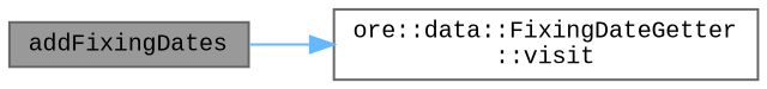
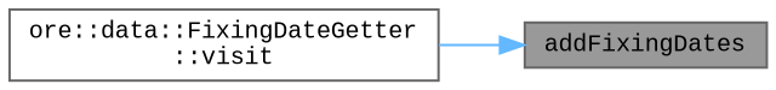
  digraph {
    rankdir=RL
    fontname="Liberation Mono"
    node [fontname="Liberation Mono" fontsize=10 shape=box style=filled]
    n1 [color=gray40 fillcolor=grey60 fontcolor=black height=0.2 label=addFixingDates width=0.4]
    n2 [color=grey40 fillcolor=white height=0.2 label="ore::data::FixingDateGetter\l::visit" width=0.4]
-   n2 -> n1 [color=steelblue1 dir=back fontname="Liberation Mono" fontsize=10 labelfontname=Helvetica labelfontsize=10 style=solid]
+   n1 -> n2 [color=steelblue1 dir=back fontname="Liberation Mono" fontsize=10 labelfontname=Helvetica labelfontsize=10 style=solid]
  }
